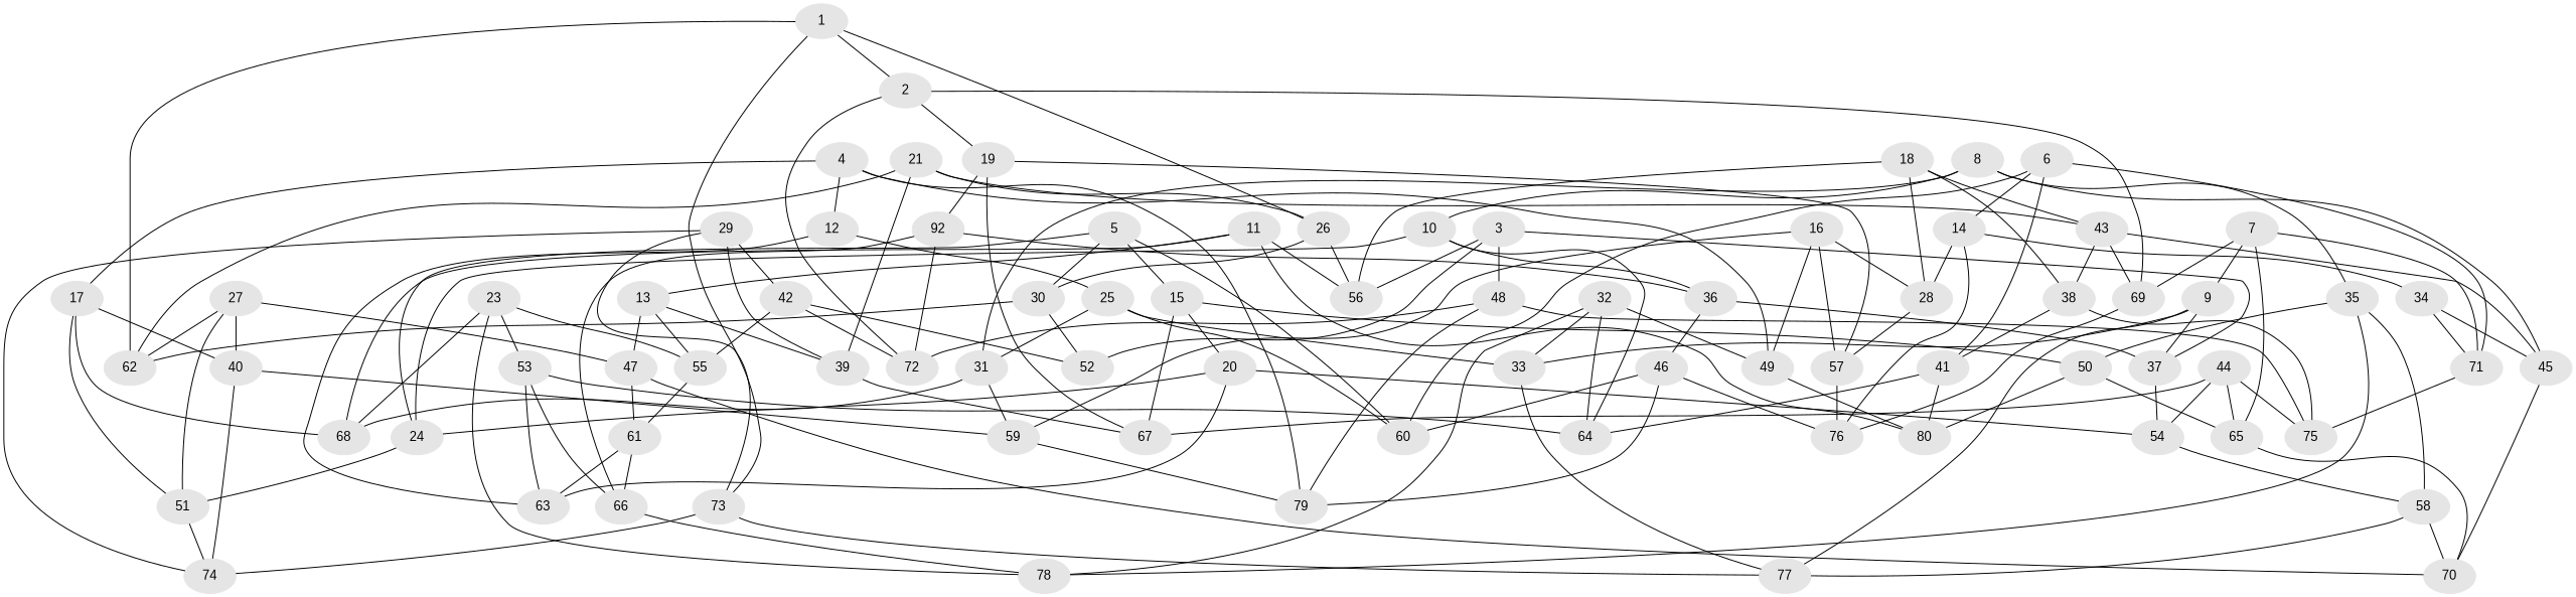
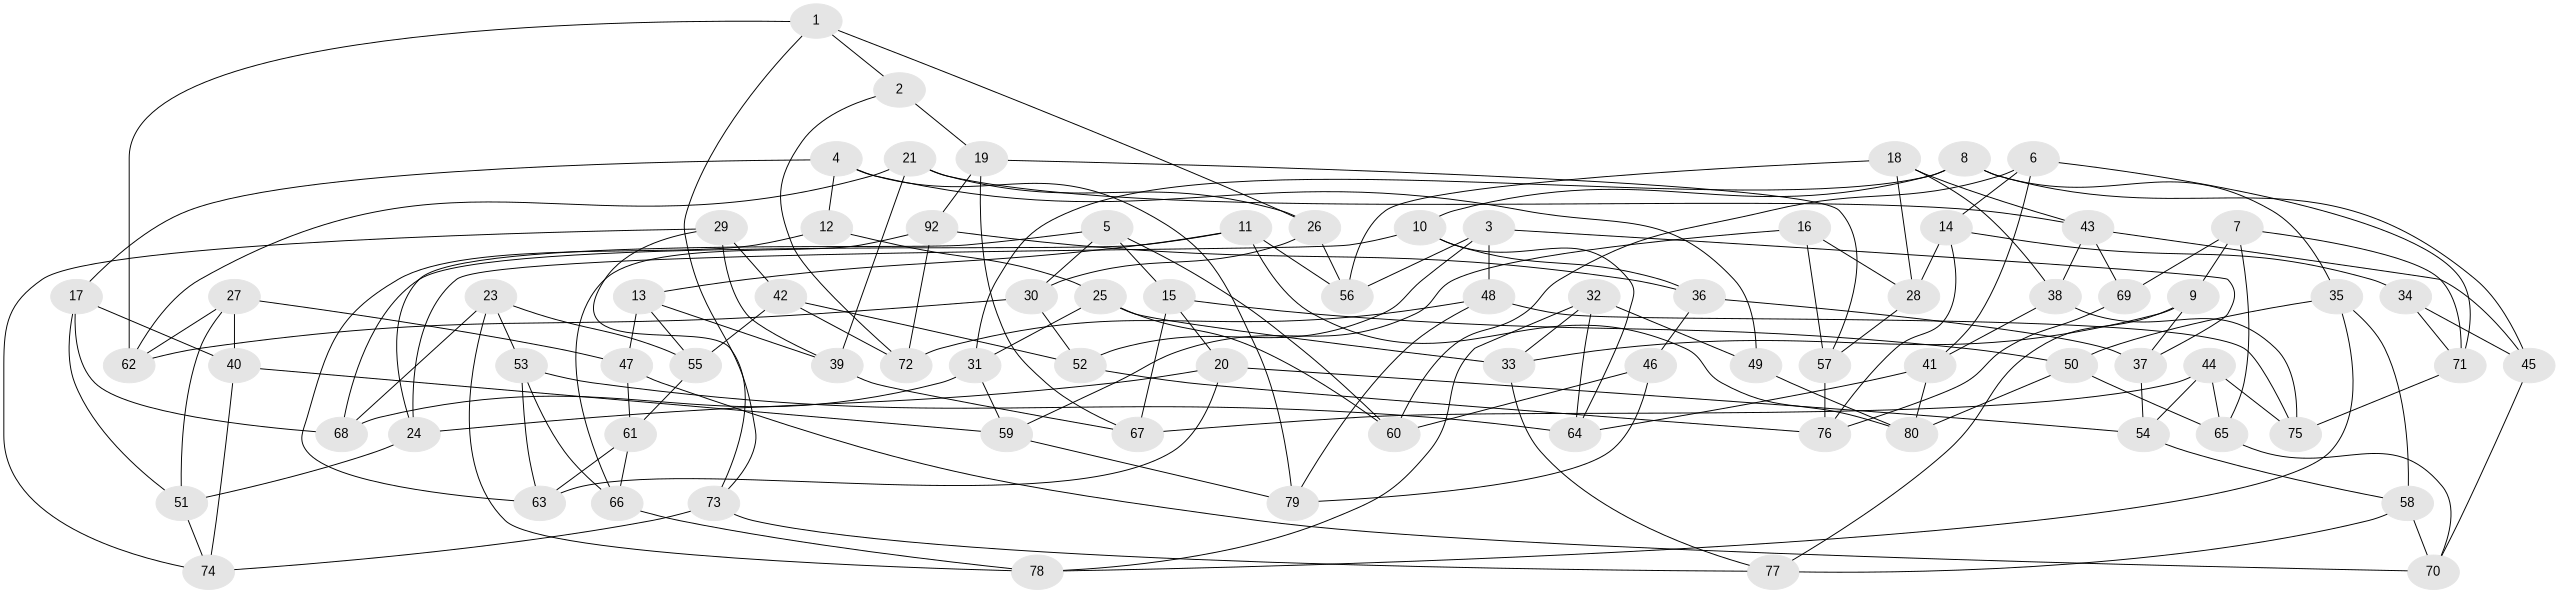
  graph {
    fontname="Liberation Sans"
    node [color=gray90 fontname="Liberation Sans" style=filled]
    edge [fontname="Liberation Sans"]
    1
    2
    26
    62
    73
    19
    69
    72
    56
    30
    77
    74
    67
    57
    n15 [label=92]
    76
    3
    37
    48
    52
    54
    79
    75
    4
    12
    17
    49
    25
    63
    68
    40
    51
    80
    5
    15
    24
    60
    20
    50
    6
    14
    41
    71
    28
    34
    64
    7
    9
    65
    33
    70
    8
    10
    31
    35
    45
    36
    59
    78
    58
    46
    11
    13
    39
    47
    55
    61
    16
    18
    38
    43
    66
    21
    23
    53
    27
    29
    42
    32
    44
    1 -- 2
    1 -- 26
    1 -- 62
    1 -- 73
    2 -- 19
-   2 -- 69
    2 -- 72
    26 -- 56
    26 -- 30
    73 -- 77
    73 -- 74
    19 -- 67
    19 -- 57
    19 -- n15
    69 -- 76
    30 -- 62
    30 -- 52
    57 -- 76
    n15 -- 72
    n15 -- 36
    n15 -- 66
    3 -- 56
    3 -- 37
    3 -- 48
    3 -- 52
    37 -- 54
    48 -- 72
    48 -- 79
    48 -- 75
    54 -- 58
    4 -- 79
    4 -- 12
    4 -- 17
    4 -- 49
    12 -- 25
    12 -- 63
    17 -- 68
    17 -- 40
    17 -- 51
    49 -- 80
    25 -- 60
    25 -- 33
    25 -- 31
    40 -- 74
    40 -- 59
    51 -- 74
    5 -- 30
    5 -- 15
    5 -- 24
    5 -- 60
    15 -- 67
    15 -- 20
    15 -- 50
    24 -- 51
    20 -- 54
    20 -- 63
    20 -- 24
    50 -- 80
    50 -- 65
    6 -- 60
    6 -- 14
    6 -- 41
    6 -- 71
    14 -- 76
    14 -- 28
    14 -- 34
    41 -- 80
    41 -- 64
    71 -- 75
    28 -- 57
    34 -- 71
    34 -- 45
    7 -- 69
    7 -- 71
    7 -- 9
    7 -- 65
    9 -- 77
    9 -- 37
    9 -- 33
    65 -- 70
    33 -- 77
    8 -- 10
    8 -- 31
    8 -- 35
    8 -- 45
    10 -- 24
    10 -- 64
    10 -- 36
    31 -- 68
    31 -- 59
    35 -- 50
    35 -- 78
    35 -- 58
    45 -- 70
    36 -- 37
    36 -- 46
    59 -- 79
    58 -- 77
    58 -- 70
-   46 -- 76
+   52 -- 76
    46 -- 79
    46 -- 60
    11 -- 56
    11 -- 68
    11 -- 80
    11 -- 13
    13 -- 39
    13 -- 47
    13 -- 55
    39 -- 67
    47 -- 70
    47 -- 61
    55 -- 61
    61 -- 63
    61 -- 66
    16 -- 57
-   16 -- 49
    16 -- 28
    16 -- 59
    18 -- 56
    18 -- 28
    18 -- 38
    18 -- 43
    38 -- 75
    38 -- 41
    43 -- 69
    43 -- 45
    43 -- 38
    66 -- 78
    21 -- 26
    21 -- 62
    21 -- 39
    21 -- 43
    23 -- 68
    23 -- 78
    23 -- 55
    23 -- 53
    53 -- 63
    53 -- 64
    53 -- 66
    27 -- 62
    27 -- 40
    27 -- 51
    27 -- 47
    29 -- 73
    29 -- 74
    29 -- 39
    29 -- 42
    42 -- 72
    42 -- 52
    42 -- 55
    32 -- 49
    32 -- 64
    32 -- 33
    32 -- 78
    44 -- 67
    44 -- 54
    44 -- 75
    44 -- 65
  }
